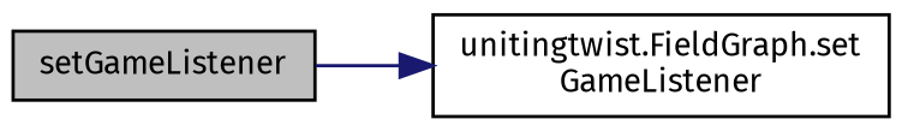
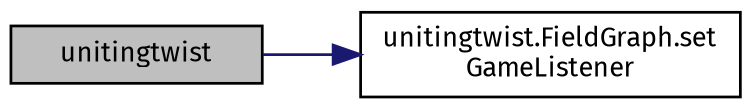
  digraph {
    rankdir=LR
    fontname="Fira Sans"
    node [color=black fontname="Fira Sans" fontsize=10 shape=record style=filled]
-   n1 [fillcolor=grey75 fontcolor=black height=0.2 label=setGameListener width=0.4]
+   n1 [fillcolor=grey75 fontcolor=black height=0.2 label=unitingtwist width=0.4]
    n2 [fillcolor=white height=0.2 label="unitingtwist.FieldGraph.set\lGameListener" width=0.4]
    n1 -> n2 [color=midnightblue fontname="Fira Sans" fontsize=10 labelfontname=Helvetica labelfontsize=10 style=solid]
  }
